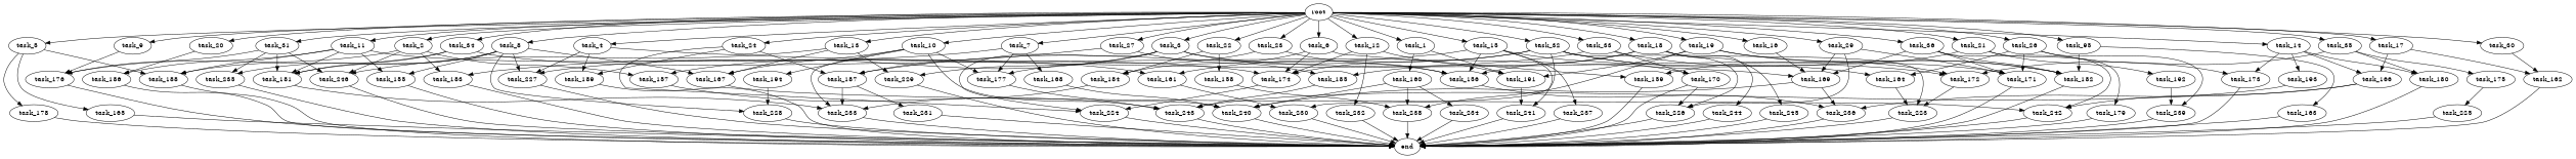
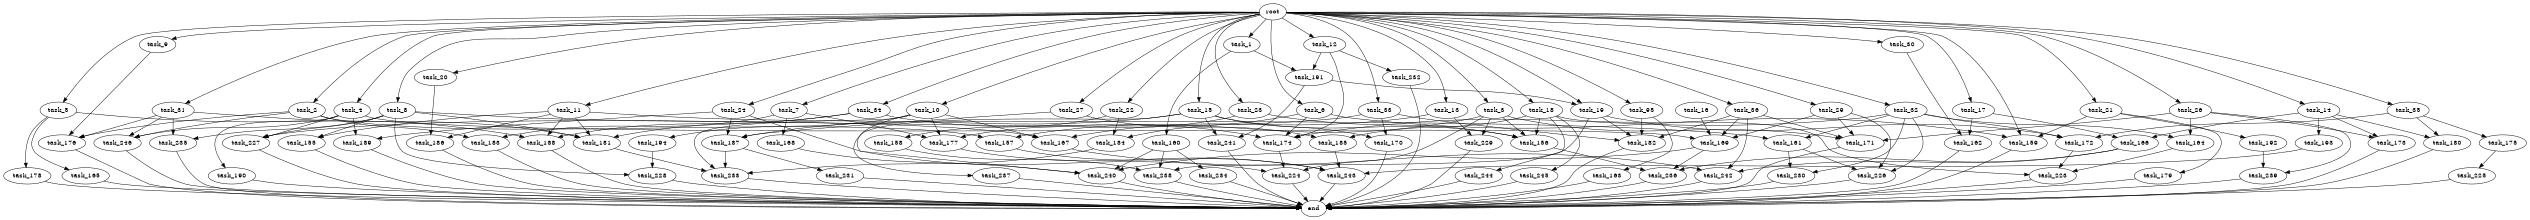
  digraph {
    root
    task_1
    task_2
    task_3
    task_4
    task_5
    task_6
    task_7
    task_8
    task_9
    task_10
    task_11
    task_12
    task_13
    task_14
    task_15
    task_16
    task_17
    task_18
    task_19
    task_20
    task_21
    task_22
    task_23
    task_24
    n26 [label=task_95]
    task_26
    task_27
    task_29
    task_30
    task_31
    task_32
    task_33
    task_34
    task_35
    task_36
    task_160
    task_191
    task_157
    task_176
    task_183
    task_246
    task_156
    task_171
    task_224
    task_229
    task_169
    task_189
+   task_190
    task_227
    task_165
    task_178
    task_188
    task_159
    task_174
    task_184
    task_168
    task_177
    task_155
    task_167
    task_181
    task_228
    task_235
    task_194
    task_233
    task_240
    task_161
    task_186
    task_232
    task_166
    task_173
    task_180
    task_193
    task_170
    task_187
    task_237
    task_241
    task_162
    task_185
    task_223
    task_244
    task_245
    task_172
    task_182
    task_238
    task_179
    task_192
    task_158
    task_163
    task_164
    task_239
    task_226
    task_230
    task_175
    task_242
    task_234
    task_243
    end
    task_236
    task_231
    task_225
    root -> task_1
    root -> task_2
    root -> task_3
    root -> task_4
    root -> task_5
    root -> task_6
    root -> task_7
    root -> task_8
    root -> task_9
    root -> task_10
    root -> task_11
    root -> task_12
    root -> task_13
    root -> task_14
    root -> task_15
-   root -> task_16
+   root -> task_159
    root -> task_17
    root -> task_18
    root -> task_19
    root -> task_20
    root -> task_21
    root -> task_22
    root -> task_23
    root -> task_24
    root -> n26
    root -> task_26
    root -> task_27
    root -> task_29
    root -> task_30
    root -> task_31
    root -> task_32
    root -> task_33
    root -> task_34
    root -> task_35
    root -> task_36
    task_1 -> task_160
    task_1 -> task_191
    task_2 -> task_157
    task_2 -> task_176
    task_2 -> task_183
    task_2 -> task_246
    task_3 -> task_157
    task_3 -> task_156
    task_3 -> task_171
    task_3 -> task_224
    task_3 -> task_229
    task_4 -> task_169
    task_4 -> task_189
+   task_4 -> task_190
    task_4 -> task_227
    task_5 -> task_165
    task_5 -> task_178
    task_5 -> task_188
    task_6 -> task_159
    task_6 -> task_174
    task_6 -> task_184
    task_7 -> task_183
    task_7 -> task_168
    task_7 -> task_177
    task_8 -> task_227
    task_8 -> task_155
    task_8 -> task_167
    task_8 -> task_181
    task_8 -> task_228
    task_8 -> task_235
    task_9 -> task_176
    task_10 -> task_177
    task_10 -> task_167
    task_10 -> task_194
    task_10 -> task_233
    task_10 -> task_240
    task_11 -> task_188
    task_11 -> task_155
    task_11 -> task_181
    task_11 -> task_161
    task_11 -> task_186
    task_12 -> task_191
    task_12 -> task_174
    task_12 -> task_232
-   task_13 -> task_246
+   task_4 -> task_246
    task_13 -> task_229
    task_13 -> task_167
    task_14 -> task_166
    task_14 -> task_173
    task_14 -> task_180
    task_14 -> task_193
    task_15 -> task_156
    task_15 -> task_170
    task_15 -> task_187
    task_15 -> task_237
    task_15 -> task_241
    task_16 -> task_169
    task_17 -> task_166
    task_17 -> task_162
    task_18 -> task_156
    task_18 -> task_185
    task_18 -> task_223
    task_18 -> task_244
    task_18 -> task_245
-   task_19 -> task_191
+   task_191 -> task_19
    task_19 -> task_172
    task_19 -> task_182
    task_19 -> task_238
    task_20 -> task_186
    task_21 -> task_159
    task_21 -> task_179
    task_21 -> task_192
    task_22 -> task_184
    task_22 -> task_158
    task_23 -> task_156
    task_23 -> task_177
    task_24 -> task_224
    task_24 -> task_189
    task_24 -> task_187
    n26 -> task_182
    n26 -> task_163
    task_26 -> task_171
    task_26 -> task_173
    task_26 -> task_164
    task_26 -> task_239
    task_27 -> task_187
    task_27 -> task_185
    task_29 -> task_171
    task_29 -> task_169
    task_29 -> task_226
    task_30 -> task_162
    task_31 -> task_176
    task_31 -> task_246
    task_31 -> task_181
    task_31 -> task_235
    task_32 -> task_174
    task_32 -> task_161
    task_32 -> task_172
    task_32 -> task_164
    task_32 -> task_226
    task_32 -> task_230
    task_33 -> task_227
    task_33 -> task_170
    task_33 -> task_182
    task_34 -> task_188
    task_34 -> task_174
    task_34 -> task_181
    task_35 -> task_180
    task_35 -> task_172
    task_35 -> task_175
    task_36 -> task_171
    task_36 -> task_169
    task_36 -> task_182
    task_36 -> task_242
    task_160 -> task_240
    task_160 -> task_238
    task_160 -> task_234
    task_191 -> task_241
    task_157 -> task_243
    task_176 -> end
    task_183 -> end
    task_246 -> end
    task_156 -> task_236
    task_171 -> end
    task_224 -> end
    task_229 -> end
    task_169 -> task_240
    task_169 -> task_236
    task_189 -> end
+   task_190 -> end
    task_227 -> end
    task_165 -> end
    task_178 -> end
    task_188 -> end
    task_159 -> end
    task_174 -> task_224
    task_184 -> task_233
    task_168 -> task_240
    task_177 -> task_243
    task_155 -> end
    task_167 -> task_242
    task_181 -> task_233
    task_228 -> end
    task_235 -> end
    task_194 -> task_228
    task_233 -> end
    task_240 -> end
-   task_170 -> task_226
+   task_161 -> task_226
    task_161 -> task_230
    task_186 -> end
    task_232 -> end
    task_166 -> task_242
    task_166 -> task_236
    task_173 -> end
    task_180 -> end
    task_193 -> task_243
    task_170 -> end
    task_187 -> task_233
    task_187 -> task_231
    task_237 -> end
    task_241 -> end
    task_162 -> end
    task_185 -> task_243
    task_223 -> end
    task_244 -> end
    task_245 -> end
    task_172 -> task_223
    task_182 -> end
    task_238 -> end
    task_179 -> end
    task_192 -> task_239
    task_158 -> task_238
    task_163 -> end
    task_164 -> task_223
    task_239 -> end
    task_226 -> end
    task_230 -> end
    task_175 -> task_225
    task_242 -> end
    task_234 -> end
    task_243 -> end
    task_236 -> end
    task_231 -> end
    task_225 -> end
  }
